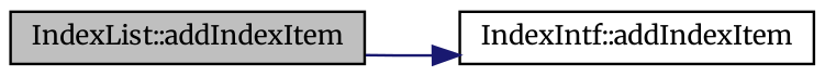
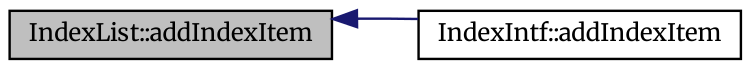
  digraph {
    rankdir=LR
    fontname=Merriweather
    node [color=black fontname=Merriweather fontsize=10 shape=record style=filled]
    n1 [fillcolor=grey75 fontcolor=black height=0.2 label="IndexList::addIndexItem" width=0.4]
    n2 [fillcolor=white height=0.2 label="IndexIntf::addIndexItem" width=0.4]
-   n1 -> n2 [color=midnightblue fontname=Merriweather fontsize=10 labelfontname=Helvetica labelfontsize=10 style=solid]
+   n2 -> n1 [color=midnightblue fontname=Merriweather fontsize=10 labelfontname=Helvetica labelfontsize=10 style=solid]
  }
